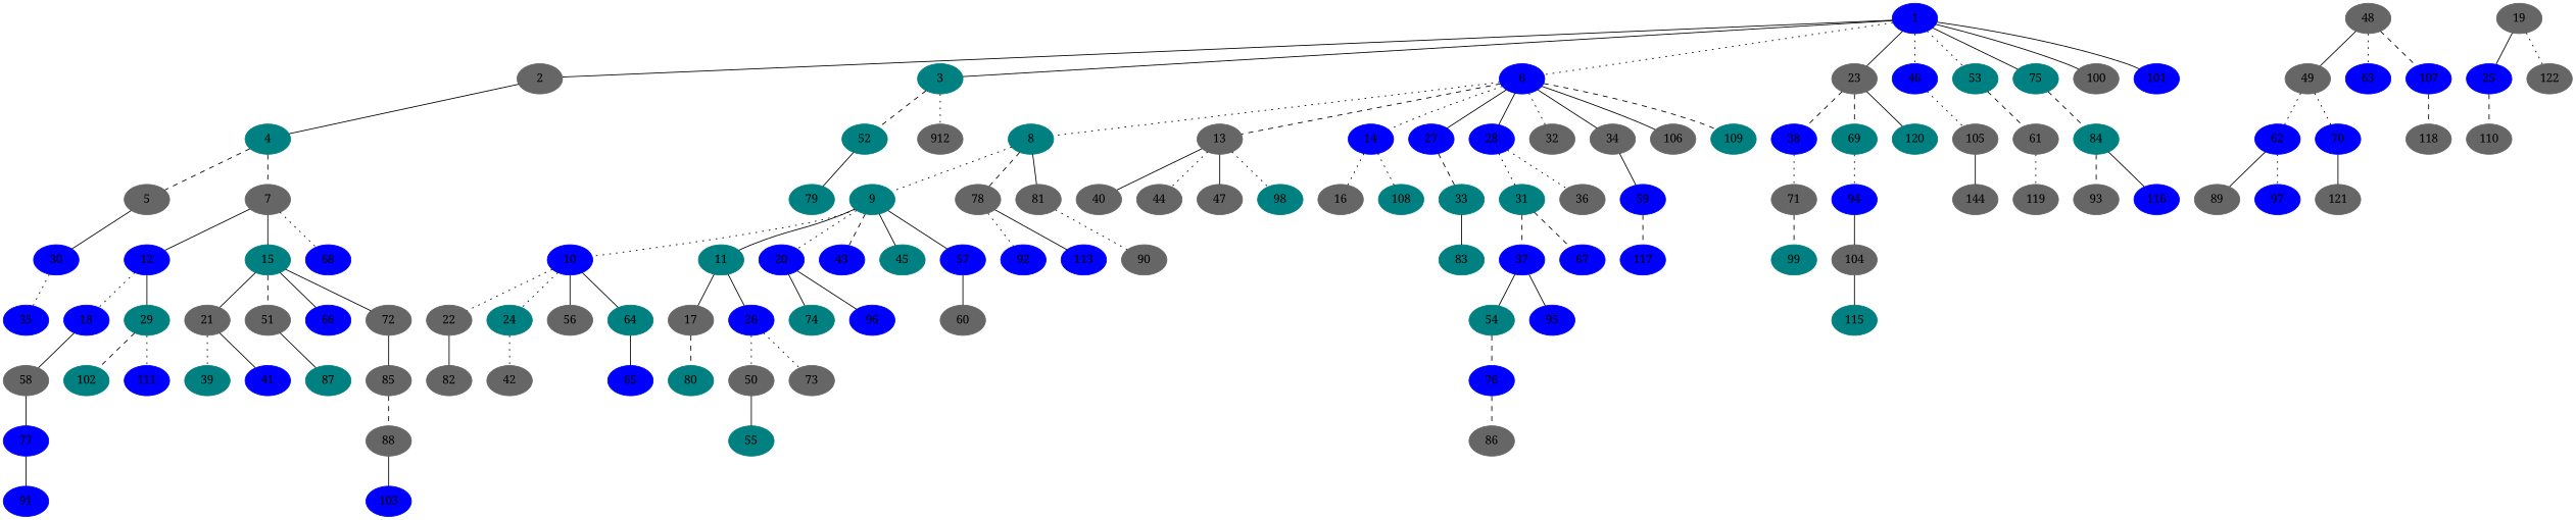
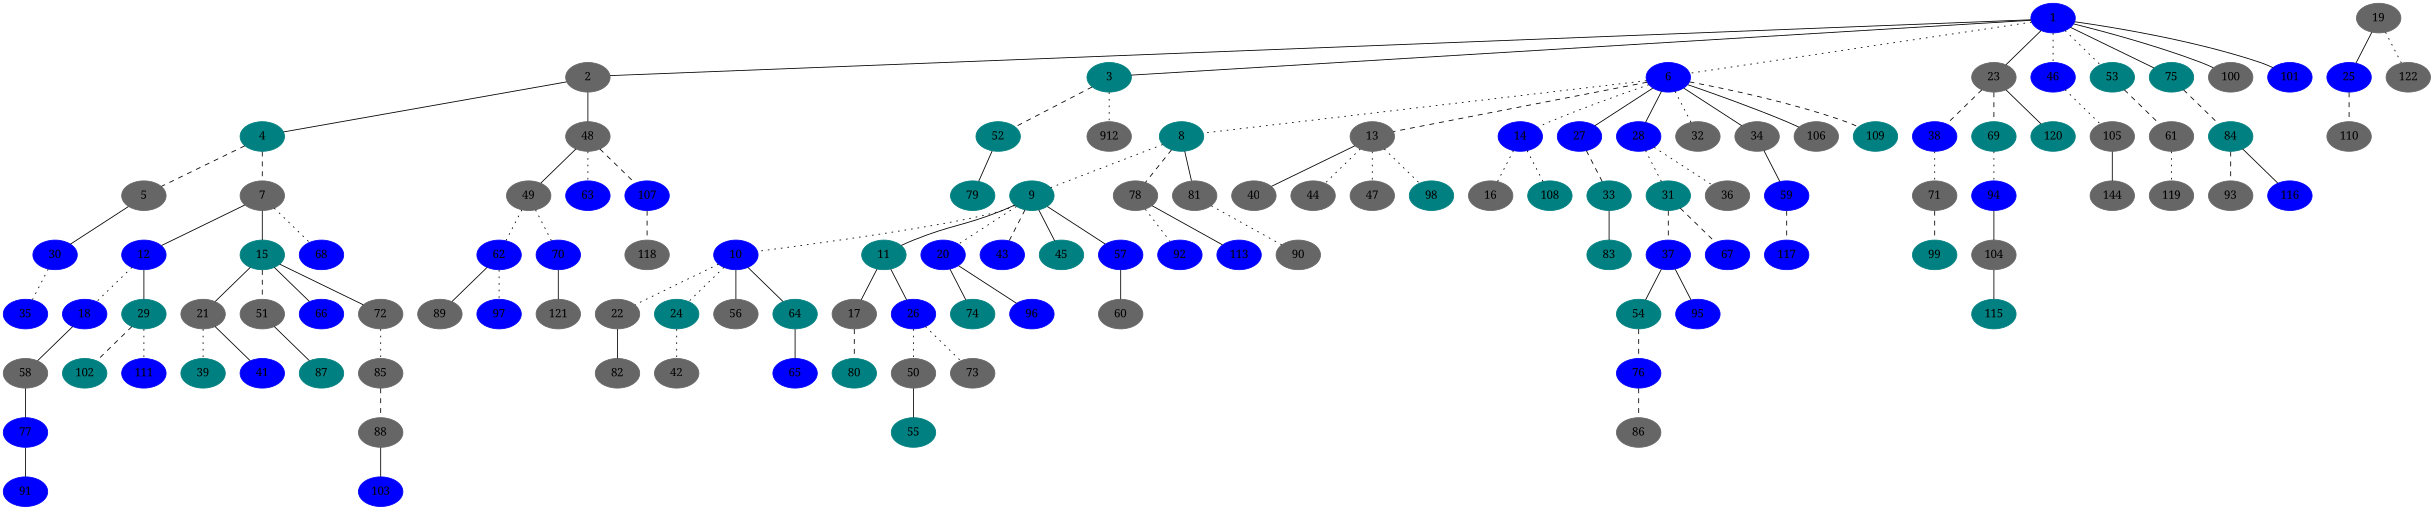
  graph {
    fontname="Noto Serif"
    node [color=gray40 fontname="Noto Serif" style=filled]
    edge [fontname="Noto Serif" style=solid]
    1 [color=blue]
    2
    3 [color=teal]
    6 [color=blue]
    23
    46 [color=blue]
    53 [color=teal]
    75 [color=teal]
    100
    101 [color=blue]
    4 [color=teal]
    48
    52 [color=teal]
    n14 [label=912]
    8 [color=teal]
    13
    14 [color=blue]
    27 [color=blue]
    28 [color=blue]
    32
    34
    106
    109 [color=teal]
    38 [color=blue]
    69 [color=teal]
    120 [color=teal]
    105
    61
    84 [color=teal]
    5
    7
    49
    63 [color=blue]
    107 [color=blue]
    79 [color=teal]
    30 [color=blue]
    12 [color=blue]
    15 [color=teal]
    68 [color=blue]
    35 [color=blue]
    9 [color=teal]
    78
    81
    40
    44
    47
    98 [color=teal]
    16
    108 [color=teal]
    33 [color=teal]
    31 [color=teal]
    36
    59 [color=blue]
    18 [color=blue]
    29 [color=teal]
    21
    51
    66 [color=blue]
    72
    10 [color=blue]
    11 [color=teal]
    20 [color=blue]
    43 [color=blue]
    45 [color=teal]
    57 [color=blue]
    92 [color=blue]
    113 [color=blue]
    90
    22
    24 [color=teal]
    56
    64 [color=teal]
    17
    26 [color=blue]
    74 [color=teal]
    96 [color=blue]
    60
    82
    42
    65 [color=blue]
    80 [color=teal]
    50
    73
    58
    102 [color=teal]
    111 [color=blue]
    39 [color=teal]
    41 [color=blue]
    87 [color=teal]
    85
    25 [color=blue]
    19
    122
    77 [color=blue]
    110
    71
    94 [color=blue]
    55 [color=teal]
    83 [color=teal]
    37 [color=blue]
    67 [color=blue]
    54 [color=teal]
    95 [color=blue]
    117 [color=blue]
    76 [color=blue]
    99 [color=teal]
    n107 [label=144]
    62 [color=blue]
    70 [color=blue]
    118
    89
    97 [color=blue]
    121
    119
    86
    91 [color=blue]
    104
    88
    103 [color=blue]
    93
    116 [color=blue]
    115 [color=teal]
    1 -- 2
    1 -- 3
    1 -- 6 [style=dotted]
    1 -- 23
    1 -- 46 [style=dotted]
    1 -- 53 [style=dotted]
    1 -- 75
    1 -- 100
    1 -- 101
    2 -- 4
+   2 -- 48
    3 -- 52 [style=dashed]
    3 -- n14 [style=dotted]
    6 -- 8 [style=dotted]
    6 -- 13 [style=dashed]
    6 -- 14 [style=dotted]
    6 -- 27
    6 -- 28
    6 -- 32 [style=dotted]
    6 -- 34
    6 -- 106
    6 -- 109 [style=dashed]
    23 -- 38 [style=dashed]
    23 -- 69 [style=dashed]
    23 -- 120
    46 -- 105 [style=dotted]
    53 -- 61 [style=dashed]
    75 -- 84 [style=dashed]
    4 -- 5 [style=dashed]
    4 -- 7 [style=dashed]
    48 -- 49
    48 -- 63 [style=dotted]
    48 -- 107 [style=dashed]
    52 -- 79
    8 -- 9 [style=dotted]
    8 -- 78 [style=dashed]
    8 -- 81
    13 -- 40
    13 -- 44 [style=dotted]
-   13 -- 47
+   13 -- 47 [style=dotted]
    13 -- 98 [style=dotted]
    14 -- 16 [style=dotted]
    14 -- 108 [style=dotted]
    27 -- 33 [style=dashed]
    28 -- 31 [style=dotted]
    28 -- 36 [style=dotted]
    34 -- 59
    38 -- 71 [style=dotted]
    69 -- 94 [style=dotted]
    105 -- n107
    61 -- 119 [style=dotted]
    84 -- 93 [style=dashed]
    84 -- 116
    5 -- 30
    7 -- 12
    7 -- 15
    7 -- 68 [style=dotted]
    49 -- 62 [style=dotted]
    49 -- 70 [style=dotted]
    107 -- 118 [style=dashed]
    30 -- 35 [style=dotted]
    12 -- 18 [style=dotted]
    12 -- 29
    15 -- 21
    15 -- 51 [style=dashed]
    15 -- 66
    15 -- 72
    9 -- 10 [style=dotted]
    9 -- 11
    9 -- 20 [style=dotted]
    9 -- 43 [style=dashed]
    9 -- 45
    9 -- 57
    78 -- 92 [style=dotted]
    78 -- 113
    81 -- 90 [style=dotted]
    33 -- 83
    31 -- 37 [style=dashed]
    31 -- 67 [style=dashed]
    59 -- 117 [style=dashed]
    18 -- 58
    29 -- 102 [style=dashed]
    29 -- 111 [style=dotted]
    21 -- 39 [style=dotted]
    21 -- 41
    51 -- 87
-   72 -- 85
+   72 -- 85 [style=dotted]
    10 -- 22 [style=dotted]
    10 -- 24 [style=dotted]
    10 -- 56
    10 -- 64
    11 -- 17
    11 -- 26
    20 -- 74
    20 -- 96
    57 -- 60
    22 -- 82
    24 -- 42 [style=dotted]
    64 -- 65
    17 -- 80 [style=dashed]
    26 -- 50 [style=dotted]
    26 -- 73 [style=dotted]
    50 -- 55
    58 -- 77
    85 -- 88 [style=dashed]
    25 -- 110 [style=dashed]
    19 -- 25
    19 -- 122 [style=dotted]
    77 -- 91
    71 -- 99 [style=dashed]
    94 -- 104
    37 -- 54
    37 -- 95
    54 -- 76 [style=dashed]
    76 -- 86 [style=dashed]
    62 -- 89
    62 -- 97 [style=dotted]
    70 -- 121
    104 -- 115
    88 -- 103
  }
